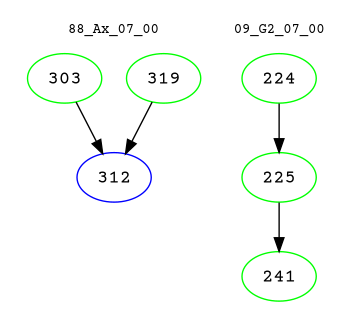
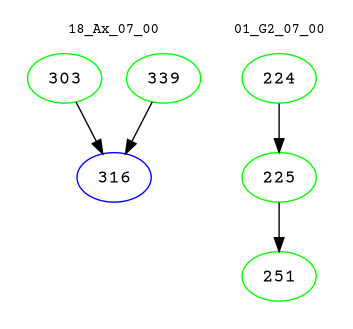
  digraph {
    fontname="Courier Prime"
    node [color=green fontname="Courier Prime"]
    edge [color=black fontname="Courier Prime"]
-   n1 [label=319]
-   n2 [color=blue label=312]
+   n1 [label=339]
+   n2 [color=blue label=316]
    n3 [label=303]
    n4 [label=224]
    n5 [label=225]
-   n6 [label=241]
+   n6 [label=251]
    subgraph cluster_1 {
      color=white
      fontsize=10
-     label="88_Ax_07_00"
+     label="18_Ax_07_00"
      n1
      n2
      n3
    }
    subgraph cluster_2 {
      color=white
      fontsize=10
-     label="09_G2_07_00"
+     label="01_G2_07_00"
      n4
      n5
      n6
    }
    n1 -> n2
    n3 -> n2
    n4 -> n5
    n5 -> n6
  }
